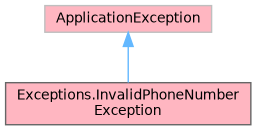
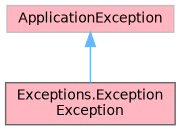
  digraph {
    node [fillcolor=lightpink fontname=Helvetica fontsize=10 shape=box style=filled]
-   n1 [color=gray40 fontcolor=black height=0.2 label="Exceptions.InvalidPhoneNumber\lException" width=0.4]
+   n1 [color=gray40 fontcolor=black height=0.2 label="Exceptions.Exception\lException" width=0.4]
    n2 [color=grey75 height=0.2 label=ApplicationException width=0.4]
    n2 -> n1 [color=steelblue1 dir=back fontname=Helvetica fontsize=10 labelfontname=Helvetica labelfontsize=10 style=solid]
  }
